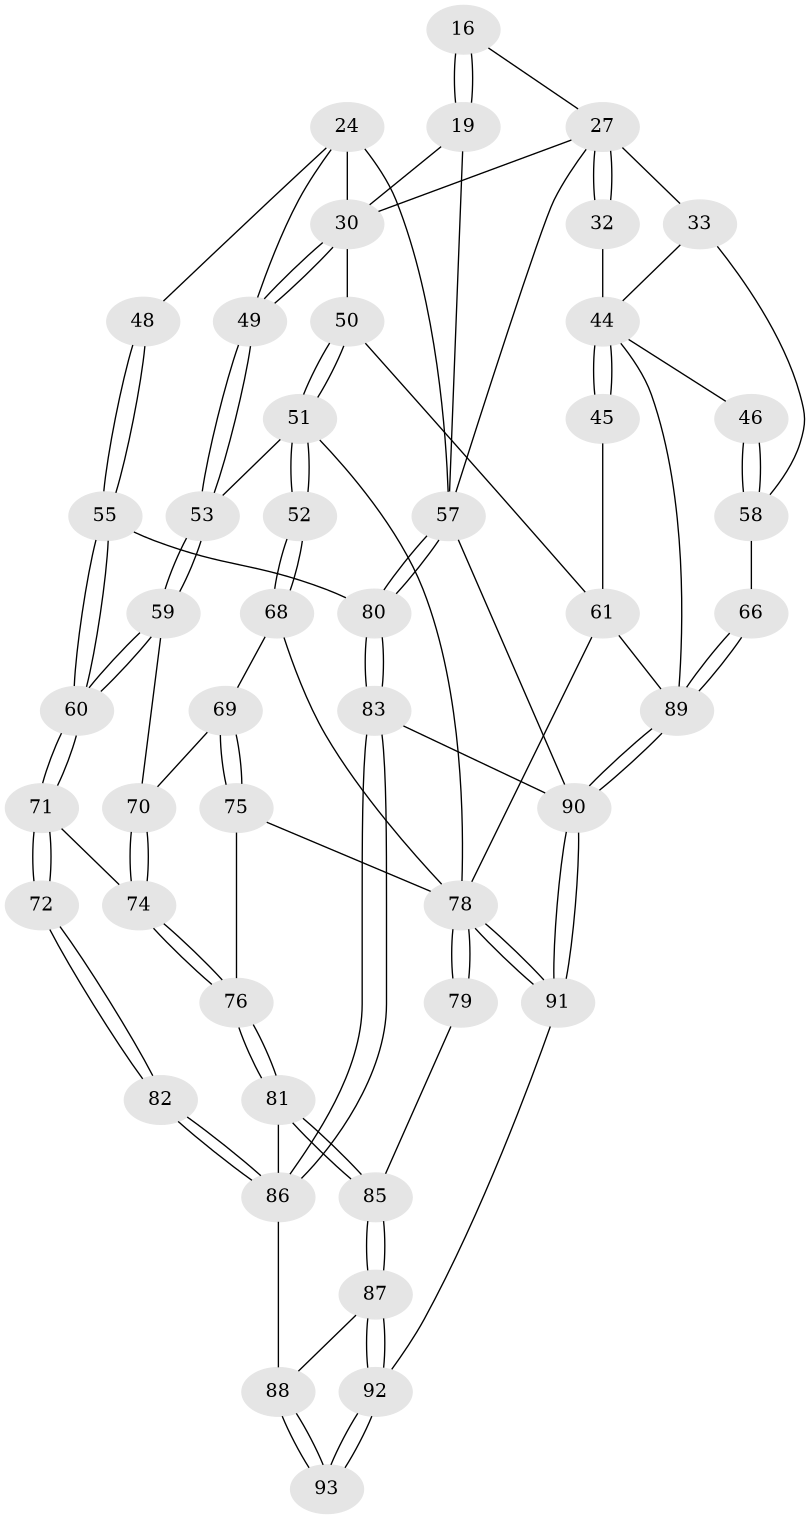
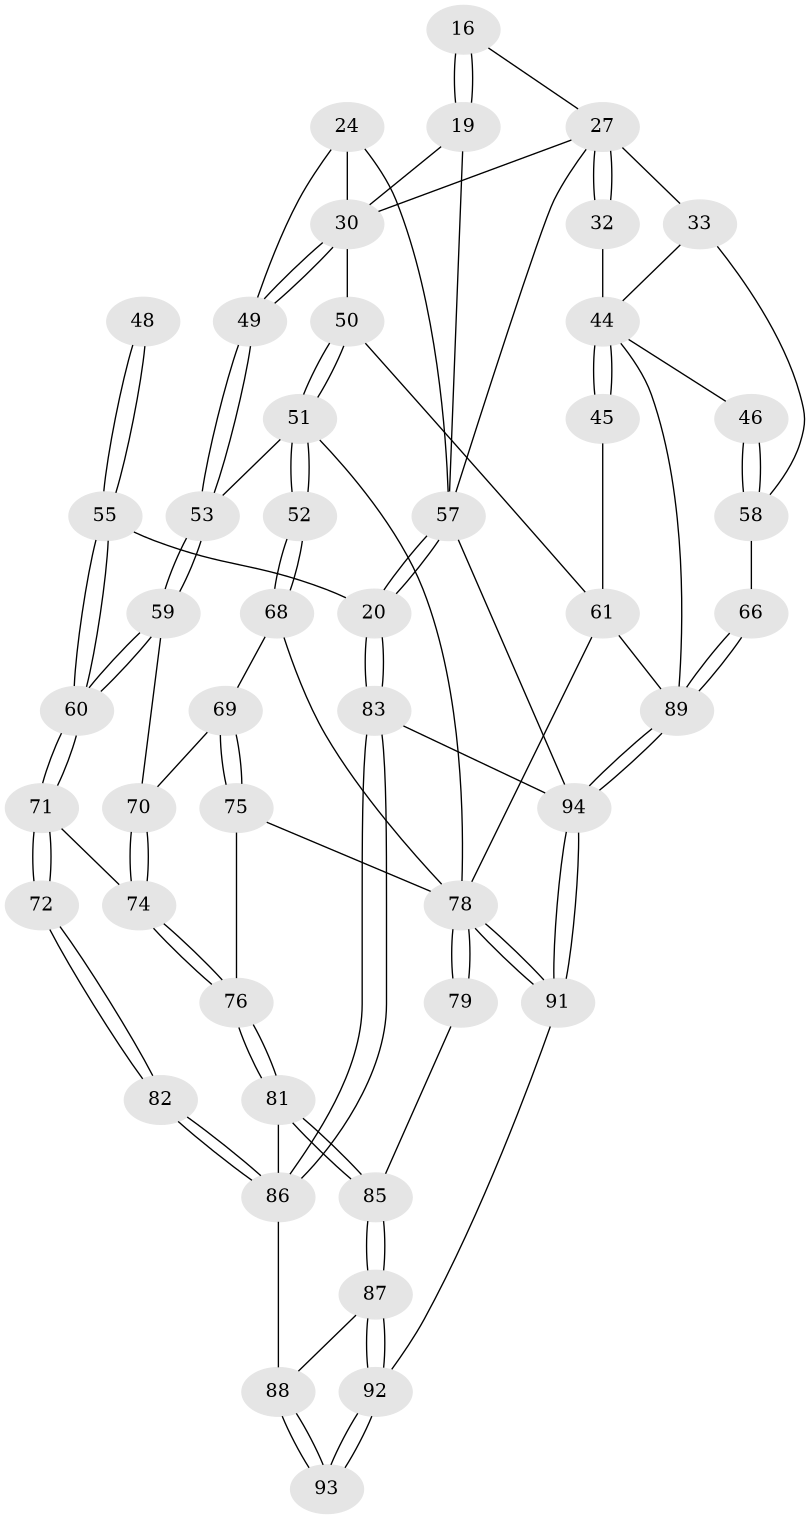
  graph {
    node [color=gray90 style=filled]
    19 [super="+12+11"]
    16
    27 [super="+10+26"]
    30 [super="+20+29+28+21"]
    57 [super="+18+17+15+6"]
    32 [super="+31"]
    33 [super="+25+2"]
    49
    50 [super="+42"]
-   80 [super="+73+56"]
-   90 [super="+84"]
+   80 [super="+73+56" label=20]
+   90 [super="+84" label=94]
    24 [super="+22+23"]
    48 [super="+47"]
    55
    44 [super="+43+35+38"]
    58 [super="+3+36"]
    53
    61 [super="+41"]
    51
    45 [super="+39"]
    46
    89 [super="+65+64"]
    66
    78 [super="+62+63+54+77"]
    60
    59
    52
    68
    79
    91
    69
    70
    71
    83
    74
    72
    75
    76
    82
    86
    81
    85
    92
    87
    88
    93
    19 -- 30 [weight=2]
    19 -- 57
    16 -- 19 [weight=2]
    16 -- 19
    16 -- 27
    27 -- 30
    27 -- 57
    27 -- 32 [weight=2]
    27 -- 32
    27 -- 33 [weight=2]
    30 -- 49
    30 -- 49
    30 -- 50 [weight=2]
    57 -- 80 [weight=2]
    57 -- 80
    57 -- 90 [weight=2]
    32 -- 44 [weight=2]
    33 -- 44
    33 -- 58 [weight=2]
    49 -- 53
    49 -- 53
    50 -- 61
    50 -- 51
    50 -- 51
    80 -- 83
    80 -- 83
    90 -- 91
    90 -- 91
    24 -- 30 [weight=2]
    24 -- 57 [weight=2]
    24 -- 49
-   24 -- 48 [weight=2]
    48 -- 55
    48 -- 55
    55 -- 80
    55 -- 60
    55 -- 60
    44 -- 45 [weight=3]
    44 -- 45
    44 -- 46
    44 -- 89
    58 -- 66
    53 -- 59
    53 -- 59
    61 -- 89
    61 -- 78 [weight=2]
    51 -- 53
    51 -- 78
    51 -- 52
    51 -- 52
    45 -- 61
    46 -- 58 [weight=2]
    46 -- 58
    89 -- 90
    89 -- 90
    66 -- 89 [weight=2]
    66 -- 89
    78 -- 79 [weight=2]
    78 -- 79
    78 -- 91
    78 -- 91
    60 -- 71
    60 -- 71
    59 -- 60
    59 -- 60
    59 -- 70
    52 -- 68
    52 -- 68
    68 -- 78
    68 -- 69
    79 -- 85
    91 -- 92
    69 -- 70
    69 -- 75
    69 -- 75
    70 -- 74
    70 -- 74
    71 -- 74
    71 -- 72
    71 -- 72
    83 -- 90
    83 -- 86
    83 -- 86
    74 -- 76
    74 -- 76
    72 -- 82
    72 -- 82
    75 -- 78
    75 -- 76
    76 -- 81
    76 -- 81
    82 -- 86
    82 -- 86
    86 -- 88
    81 -- 86
    81 -- 85
    81 -- 85
    85 -- 87
    85 -- 87
    92 -- 93
    92 -- 93
    87 -- 92
    87 -- 92
    87 -- 88
    88 -- 93
    88 -- 93
  }
